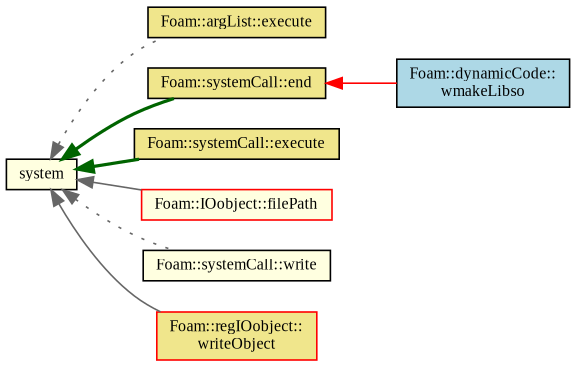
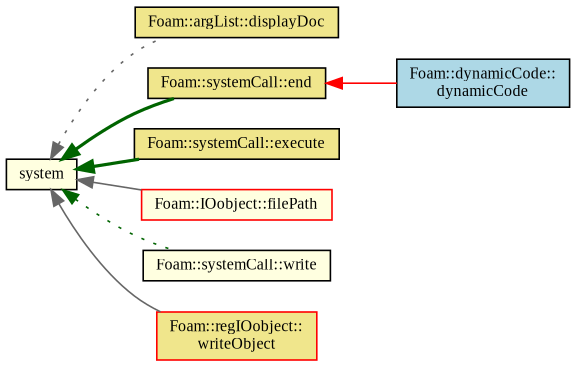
  digraph {
    fontname="Liberation Serif"
    rankdir=LR
    node [color=black fillcolor=khaki fontname="Liberation Serif" fontsize=10 shape=record style=filled]
    edge [color=gray40 dir=back fontname="Liberation Serif" fontsize=10 labelfontname=Helvetica labelfontsize=10 style=solid]
    n1 [fillcolor=lightyellow fontcolor=black height=0.2 label=system width=0.4]
-   n2 [height=0.2 label="Foam::argList::execute" width=0.4]
+   n2 [height=0.2 label="Foam::argList::displayDoc" width=0.4]
    n3 [height=0.2 label="Foam::systemCall::end" width=0.4]
    n4 [height=0.2 label="Foam::systemCall::execute" width=0.4]
    n5 [color=red fillcolor=lightyellow height=0.2 label="Foam::IOobject::filePath" width=0.4]
    n6 [fillcolor=lightyellow height=0.2 label="Foam::systemCall::write" width=0.4]
    n7 [color=red height=0.2 label="Foam::regIOobject::\lwriteObject" width=0.4]
-   n8 [fillcolor=lightblue height=0.2 label="Foam::dynamicCode::\lwmakeLibso" width=0.4]
+   n8 [fillcolor=lightblue height=0.2 label="Foam::dynamicCode::\ldynamicCode" width=0.4]
    n1 -> n2 [style=dotted]
    n1 -> n3 [color=darkgreen style=bold]
    n1 -> n4 [color=darkgreen style=bold]
    n1 -> n5
-   n1 -> n6 [style=dotted]
+   n1 -> n6 [color=darkgreen style=dotted]
    n1 -> n7
    n3 -> n8 [color=red]
  }
